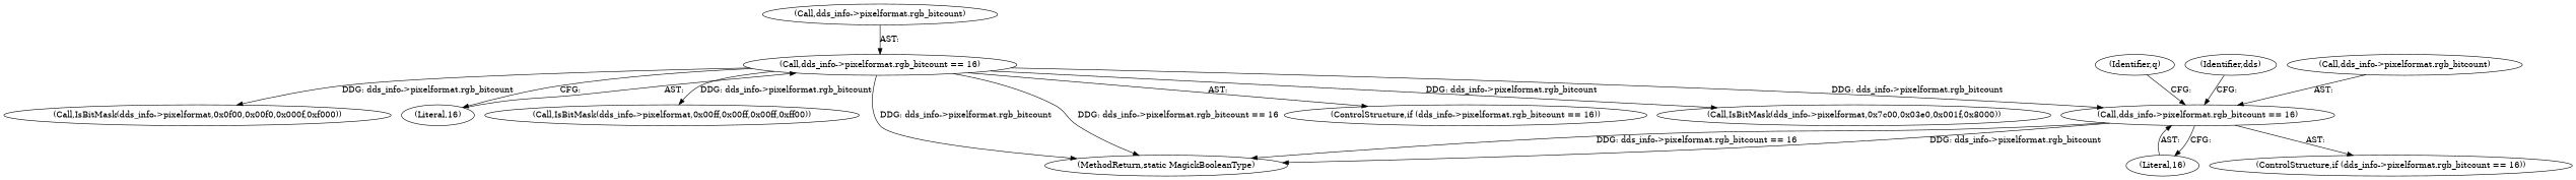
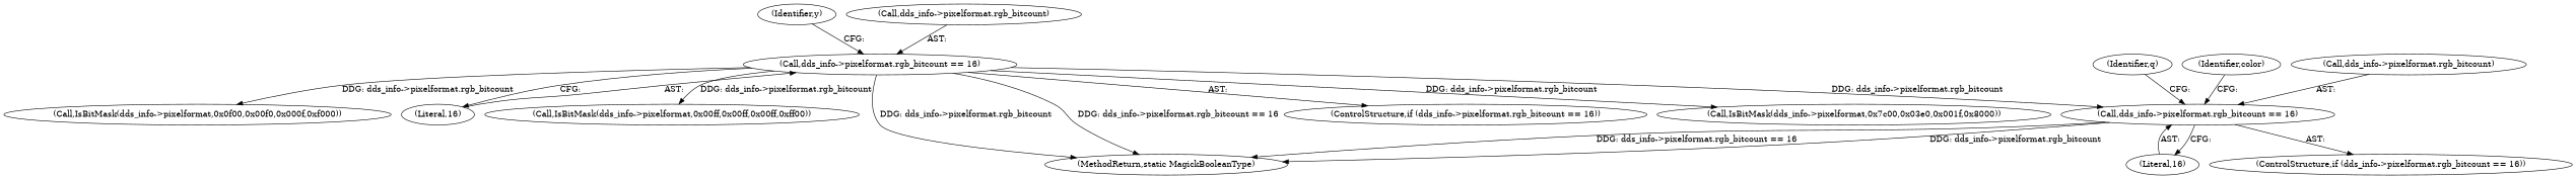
  digraph {
    n1 [label="(Call,dds_info->pixelformat.rgb_bitcount == 16)"]
    n2 [label="(MethodReturn,static MagickBooleanType)"]
    n3 [label="(ControlStructure,if (dds_info->pixelformat.rgb_bitcount == 16))"]
    n4 [label="(Literal,16)"]
    n5 [label="(Call,dds_info->pixelformat.rgb_bitcount == 16)"]
    n6 [label="(ControlStructure,if (dds_info->pixelformat.rgb_bitcount == 16))"]
    n7 [label="(Call,IsBitMask(dds_info->pixelformat,0x7c00,0x03e0,0x001f,0x8000))"]
    n8 [label="(Call,IsBitMask(dds_info->pixelformat,0x0f00,0x00f0,0x000f,0xf000))"]
    n9 [label="(Literal,16)"]
    n10 [label="(Call,IsBitMask(dds_info->pixelformat,0x00ff,0x00ff,0x00ff,0xff00))"]
    n11 [label="(Identifier,q)"]
-   n13 [label="(Identifier,dds)"]
+   n12 [label="(Identifier,y)"]
+   n13 [label="(Identifier,color)"]
    n14 [label="(Call,dds_info->pixelformat.rgb_bitcount)"]
    n15 [label="(Call,dds_info->pixelformat.rgb_bitcount)"]
    n1 -> n2 [label="DDG: dds_info->pixelformat.rgb_bitcount == 16"]
    n1 -> n2 [label="DDG: dds_info->pixelformat.rgb_bitcount"]
    n1 -> n3 [label="AST: "]
    n1 -> n4 [label="CFG: "]
    n4 -> n1 [label="AST: "]
    n5 -> n1 [label="DDG: dds_info->pixelformat.rgb_bitcount"]
    n5 -> n2 [label="DDG: dds_info->pixelformat.rgb_bitcount == 16"]
    n5 -> n2 [label="DDG: dds_info->pixelformat.rgb_bitcount"]
    n5 -> n6 [label="AST: "]
    n5 -> n7 [label="DDG: dds_info->pixelformat.rgb_bitcount"]
    n5 -> n8 [label="DDG: dds_info->pixelformat.rgb_bitcount"]
    n5 -> n9 [label="CFG: "]
    n5 -> n10 [label="DDG: dds_info->pixelformat.rgb_bitcount"]
    n9 -> n5 [label="AST: "]
    n11 -> n1 [label="CFG: "]
+   n12 -> n5 [label="CFG: "]
    n13 -> n1 [label="CFG: "]
    n14 -> n5 [label="AST: "]
    n15 -> n1 [label="AST: "]
  }
